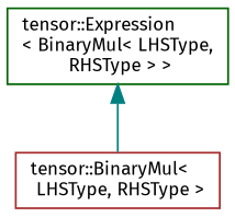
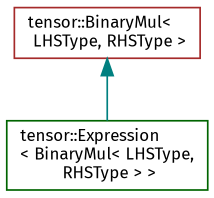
  digraph {
    rankdir=TB
    fontname="Fira Sans"
    node [fillcolor=white fontname="Fira Sans" fontsize=10 shape=record style=filled]
    n1 [color=darkgreen height=0.2 label="tensor::Expression\l\< BinaryMul\< LHSType,\l RHSType \> \>" width=0.4]
    n2 [color=brown height=0.2 label="tensor::BinaryMul\<\l LHSType, RHSType \>" width=0.4]
-   n1 -> n2 [color=teal dir=back fontname="Fira Sans" fontsize=10 labelfontname=Helvetica labelfontsize=10 style=solid]
+   n2 -> n1 [color=teal dir=back fontname="Fira Sans" fontsize=10 labelfontname=Helvetica labelfontsize=10 style=solid]
  }
